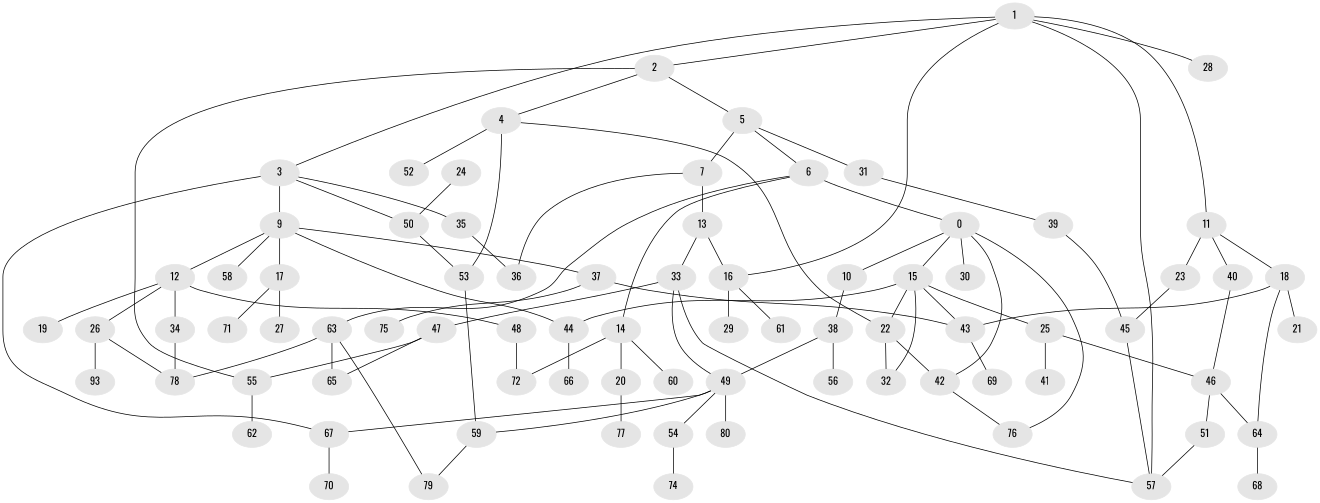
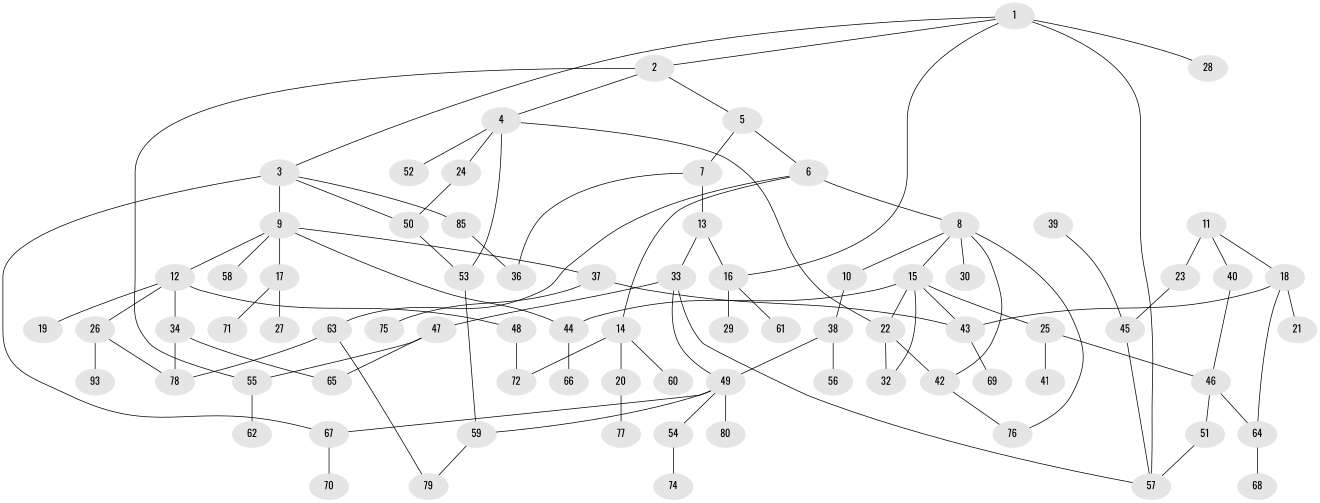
  graph {
    fontname=Oswald
    node [color=gray90 fontname=Oswald style=filled]
    edge [fontname=Oswald]
    1
    2
    3
    11
    16
    28
    57
    4
    5
    55
    9
-   35
+   35 [label=85]
    50
    67
    18
    23
    40
    29
    61
    22
    24
    52
    53
    6
    7
-   31
    62
    12
    17
    37
    44
    58
    36
    70
    42
    32
    59
-   8 [label=0]
+   8
    14
    63
    13
    39
    10
    15
    30
    76
    20
    60
    72
    78
    79
    33
    38
    25
    43
    19
    26
    34
    48
    27
    71
    75
    66
    49
    56
    21
    64
    45
    46
    n70 [label=93]
    65
    47
    77
    41
    69
    68
    51
    54
    80
    74
    1 -- 2
    1 -- 3
-   1 -- 11
    1 -- 16
    1 -- 28
    1 -- 57
    2 -- 4
    2 -- 5
    2 -- 55
    3 -- 9
    3 -- 35
    3 -- 50
    3 -- 67
    11 -- 18
    11 -- 23
    11 -- 40
    16 -- 29
    16 -- 61
    4 -- 22
+   4 -- 24
    4 -- 52
    4 -- 53
    5 -- 6
    5 -- 7
-   5 -- 31
    55 -- 62
    9 -- 12
    9 -- 17
    9 -- 37
    9 -- 44
    9 -- 58
    35 -- 36
    50 -- 53
    67 -- 70
    18 -- 43
    18 -- 21
    18 -- 64
    23 -- 45
    40 -- 46
    22 -- 42
    22 -- 32
    24 -- 50
    53 -- 59
    6 -- 8
    6 -- 14
    6 -- 63
    7 -- 36
    7 -- 13
-   31 -- 39
    12 -- 19
    12 -- 26
    12 -- 34
    12 -- 48
    17 -- 27
    17 -- 71
    37 -- 43
    37 -- 75
    44 -- 66
    42 -- 76
    59 -- 79
    8 -- 42
    8 -- 10
    8 -- 15
    8 -- 30
    8 -- 76
    14 -- 20
    14 -- 60
    14 -- 72
    63 -- 78
    63 -- 79
    13 -- 16
    13 -- 33
    39 -- 45
    10 -- 38
    15 -- 22
    15 -- 44
    15 -- 32
    15 -- 25
    15 -- 43
    20 -- 77
    33 -- 57
    33 -- 49
    33 -- 47
    38 -- 49
    38 -- 56
    25 -- 46
    25 -- 41
    43 -- 69
    26 -- 78
    26 -- n70
    34 -- 78
-   63 -- 65
+   34 -- 65
    48 -- 72
    49 -- 67
    49 -- 59
    49 -- 54
    49 -- 80
    64 -- 68
    45 -- 57
    46 -- 64
    46 -- 51
    47 -- 55
    47 -- 65
    51 -- 57
    54 -- 74
  }
